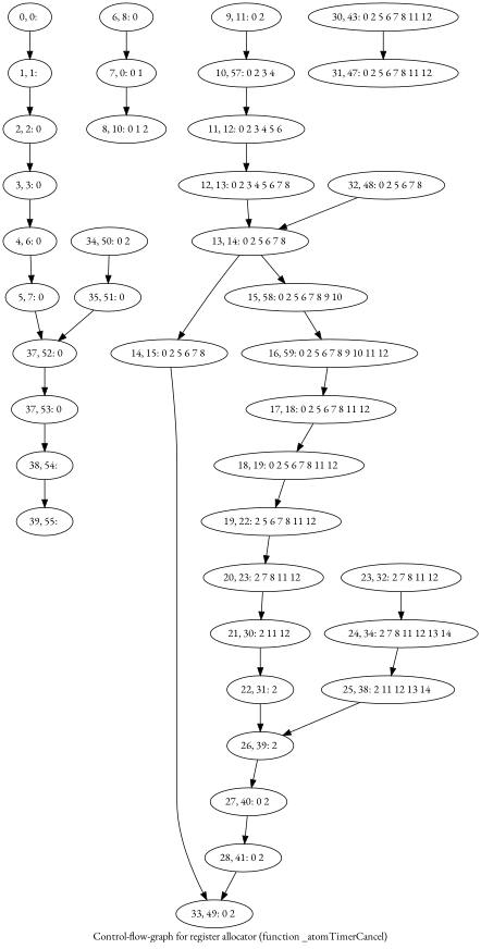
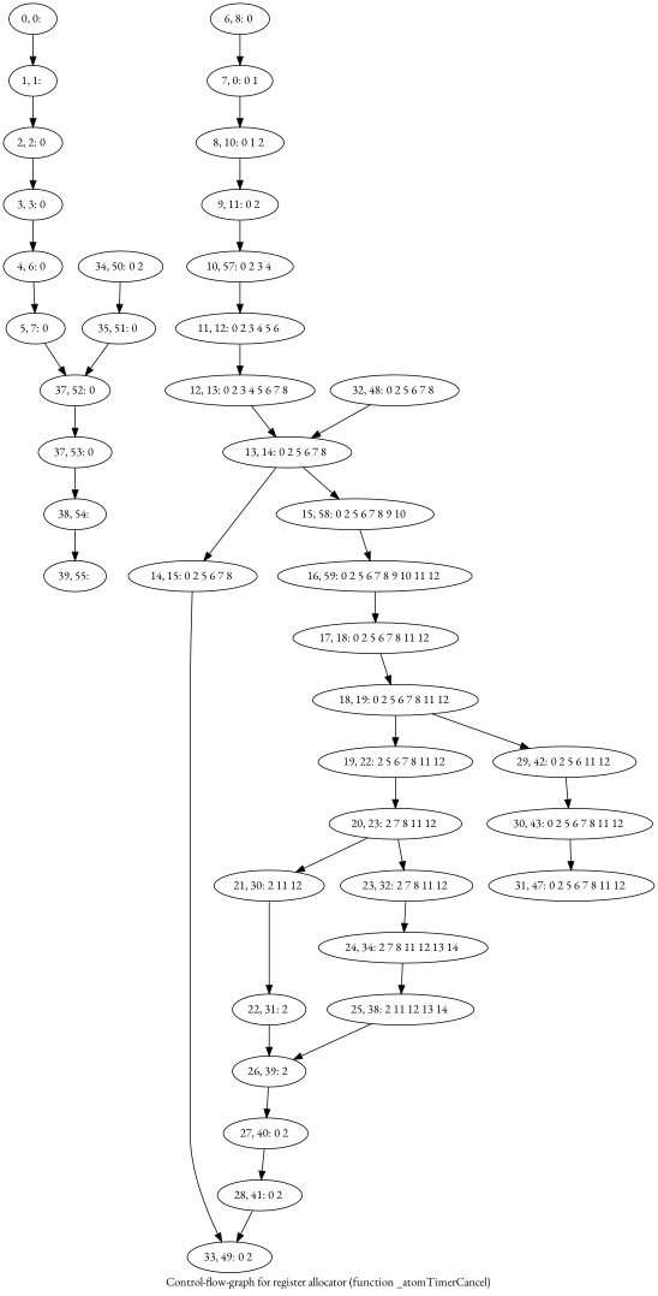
  digraph {
    fontname="EB Garamond"
    label="Control-flow-graph for register allocator (function _atomTimerCancel)"
    node [fontname="EB Garamond"]
    edge [fontname="EB Garamond"]
    n1 [label="0, 0: "]
    n2 [label="1, 1: "]
    n3 [label="2, 2: 0 "]
    n4 [label="3, 3: 0 "]
    n5 [label="4, 6: 0 "]
    n6 [label="5, 7: 0 "]
    n7 [label="6, 8: 0 "]
    n8 [label="7, 0: 0 1"]
    n9 [label="37, 52: 0"]
    n10 [label="37, 53: 0 "]
    n11 [label="8, 10: 0 1 2 "]
    n12 [label="9, 11: 0 2 "]
    n13 [label="10, 57: 0 2 3 4 "]
    n14 [label="11, 12: 0 2 3 4 5 6 "]
    n15 [label="12, 13: 0 2 3 4 5 6 7 8 "]
    n16 [label="13, 14: 0 2 5 6 7 8 "]
    n17 [label="14, 15: 0 2 5 6 7 8 "]
    n18 [label="15, 58: 0 2 5 6 7 8 9 10 "]
    n19 [label="33, 49: 0 2 "]
    n20 [label="16, 59: 0 2 5 6 7 8 9 10 11 12 "]
    n21 [label="17, 18: 0 2 5 6 7 8 11 12 "]
    n22 [label="18, 19: 0 2 5 6 7 8 11 12 "]
    n23 [label="19, 22: 2 5 6 7 8 11 12 "]
+   n24 [label="29, 42: 0 2 5 6 11 12 "]
    n25 [label="20, 23: 2 7 8 11 12 "]
    n26 [label="30, 43: 0 2 5 6 7 8 11 12 "]
    n27 [label="21, 30: 2 11 12 "]
    n28 [label="23, 32: 2 7 8 11 12 "]
    n29 [label="22, 31: 2 "]
    n30 [label="24, 34: 2 7 8 11 12 13 14 "]
    n31 [label="26, 39: 2 "]
    n32 [label="27, 40: 0 2 "]
    n33 [label="25, 38: 2 11 12 13 14 "]
    n34 [label="28, 41: 0 2 "]
    n35 [label="31, 47: 0 2 5 6 7 8 11 12 "]
    n36 [label="32, 48: 0 2 5 6 7 8 "]
    n37 [label="34, 50: 0 2 "]
    n38 [label="35, 51: 0 "]
    n39 [label="38, 54: "]
    n40 [label="39, 55: "]
    n1 -> n2
    n2 -> n3
    n3 -> n4
    n4 -> n5
    n5 -> n6
    n6 -> n9
    n7 -> n8
    n8 -> n11
    n9 -> n10
    n10 -> n39
+   n11 -> n12
    n12 -> n13
    n13 -> n14
    n14 -> n15
    n15 -> n16
    n16 -> n17
    n16 -> n18
    n17 -> n19
    n18 -> n20
    n20 -> n21
    n21 -> n22
    n22 -> n23
+   n22 -> n24
    n23 -> n25
+   n24 -> n26
    n25 -> n27
+   n25 -> n28
    n26 -> n35
    n27 -> n29
    n28 -> n30
    n29 -> n31
    n30 -> n33
    n31 -> n32
    n32 -> n34
    n33 -> n31
    n34 -> n19
    n36 -> n16
    n37 -> n38
    n38 -> n9
    n39 -> n40
  }
